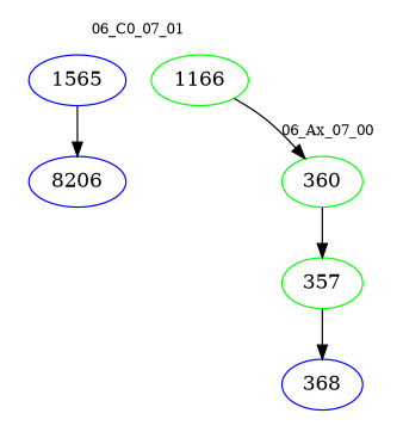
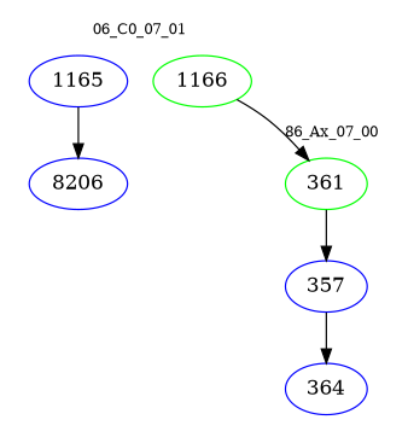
  digraph {
    node [color=blue]
    edge [color=black]
-   n1 [color=green label=360]
-   n2 [color=green label=357]
-   n3 [label=368]
+   n1 [color=green label=361]
+   n2 [label=357]
+   n3 [label=364]
    n4 [color=green label=1166]
-   n5 [label=1565]
+   n5 [label=1165]
    n6 [label=8206]
    subgraph cluster_1 {
      color=white
      fontsize=10
-     label="06_Ax_07_00"
+     label="86_Ax_07_00"
      n1
      n2
      n3
    }
    subgraph cluster_2 {
      color=white
      fontsize=10
      label="06_C0_07_01"
      n4
      n5
      n6
    }
    n1 -> n2
    n2 -> n3
    n4 -> n1
    n5 -> n6
  }
